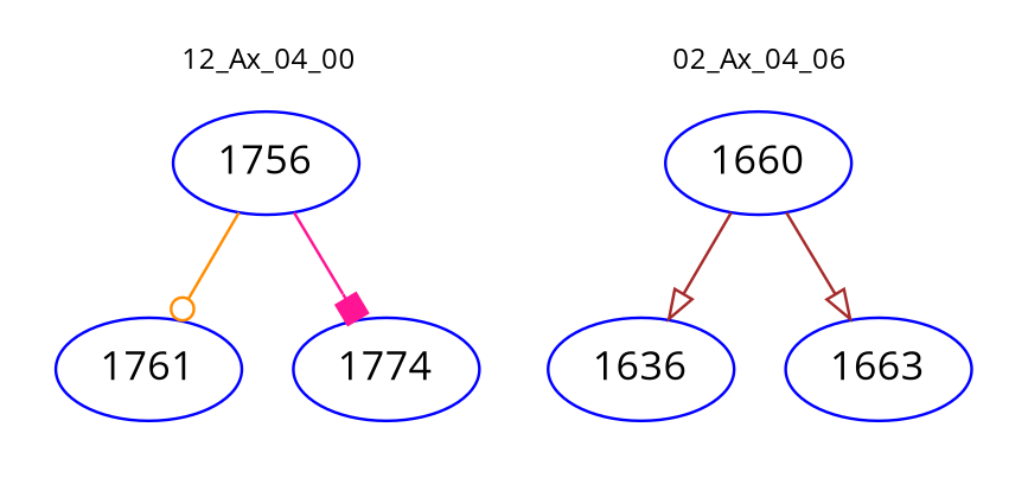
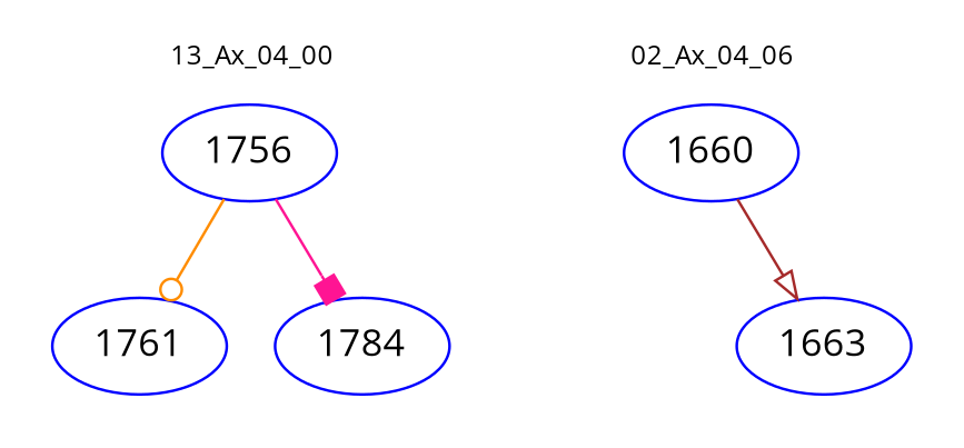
  digraph {
    fontname="Open Sans"
    node [color=blue fontname="Open Sans"]
    edge [arrowhead=onormal color=brown fontname="Open Sans"]
    n1 [label=1756]
    n2 [label=1761]
-   n3 [label=1774]
+   n3 [label=1784]
    n4 [label=1660]
-   n5 [label=1636]
    n6 [label=1663]
    subgraph cluster_1 {
      color=white
      fontsize=10
-     label="12_Ax_04_00"
+     label="13_Ax_04_00"
      n1
      n2
      n3
    }
    subgraph cluster_2 {
      color=white
      fontsize=10
      label="02_Ax_04_06"
      n4
-     n5
      n6
    }
    n1 -> n2 [arrowhead=odot color=darkorange]
    n1 -> n3 [arrowhead=box color=deeppink]
-   n4 -> n5
    n4 -> n6
  }
